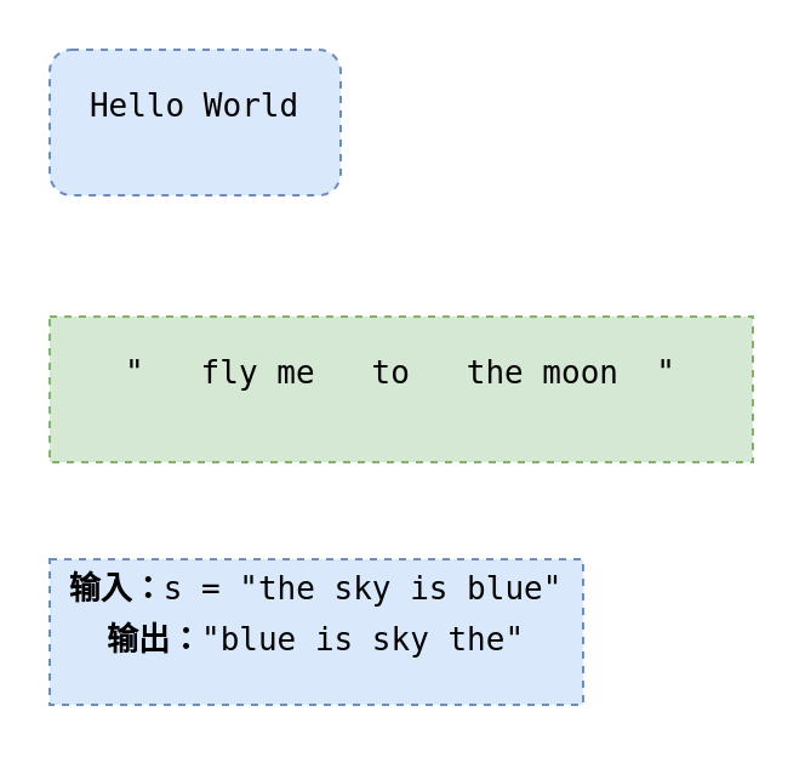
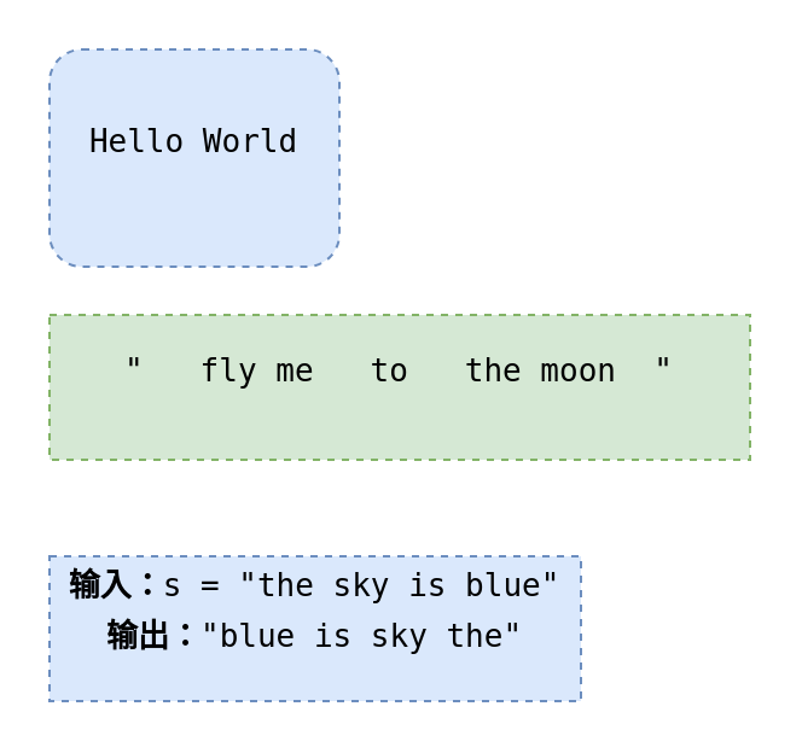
  <mxCell id="0" />
  <mxCell id="1" parent="0" />
- <mxCell id="2" value="&lt;pre style=&quot;box-sizing: border-box ; font-size: 13px ; font-family: , &amp;#34;consolas&amp;#34; , &amp;#34;liberation mono&amp;#34; , &amp;#34;menlo&amp;#34; , &amp;#34;courier&amp;#34; , monospace ; margin-top: 0px ; margin-bottom: 1em ; overflow: auto ; background: rgba() ; padding: 10px 15px ; color: rgba(, 1) ; line-height: 1.6 ; border-radius: 3px&quot;&gt;Hello World&lt;/pre&gt;" style="rounded=1;whiteSpace=wrap;html=1;fillColor=#dae8fc;strokeColor=#6c8ebf;shadow=0;dashed=1;" vertex="1" parent="1"><mxGeometry x="20" y="20" width="120" height="60" as="geometry" /></mxCell>
+ <mxCell id="2" value="&lt;pre style=&quot;box-sizing: border-box ; font-size: 13px ; font-family: , &amp;#34;consolas&amp;#34; , &amp;#34;liberation mono&amp;#34; , &amp;#34;menlo&amp;#34; , &amp;#34;courier&amp;#34; , monospace ; margin-top: 0px ; margin-bottom: 1em ; overflow: auto ; background: rgba() ; padding: 10px 15px ; color: rgba(, 1) ; line-height: 1.6 ; border-radius: 3px&quot;&gt;Hello World&lt;/pre&gt;" style="rounded=1;whiteSpace=wrap;html=1;fillColor=#dae8fc;strokeColor=#6c8ebf;shadow=0;dashed=1;" vertex="1" parent="1"><mxGeometry x="20" y="20" width="120" height="90" as="geometry" /></mxCell>
  <mxCell id="3" value="&lt;pre style=&quot;box-sizing: border-box ; font-size: 13px ; font-family: , &amp;#34;consolas&amp;#34; , &amp;#34;liberation mono&amp;#34; , &amp;#34;menlo&amp;#34; , &amp;#34;courier&amp;#34; , monospace ; margin-top: 0px ; margin-bottom: 1em ; overflow: auto ; background: rgba() ; padding: 10px 15px ; color: rgba(, 1) ; line-height: 1.6 ; border-radius: 3px&quot;&gt;&quot;   fly me   to   the moon  &quot;&lt;/pre&gt;" style="rounded=0;whiteSpace=wrap;html=1;shadow=0;dashed=1;fillColor=#d5e8d4;strokeColor=#82b366;" vertex="1" parent="1"><mxGeometry x="20" y="130" width="290" height="60" as="geometry" /></mxCell>
  <mxCell id="4" value="&lt;pre style=&quot;box-sizing: border-box ; font-size: 13px ; font-family: , &amp;#34;consolas&amp;#34; , &amp;#34;liberation mono&amp;#34; , &amp;#34;menlo&amp;#34; , &amp;#34;courier&amp;#34; , monospace ; margin-top: 0px ; margin-bottom: 1em ; overflow: auto ; background: rgba() ; padding: 10px 15px ; color: rgba(, 1) ; line-height: 1.6 ; border-radius: 3px&quot;&gt;&lt;span style=&quot;box-sizing: border-box ; font-weight: bolder&quot;&gt;输入：&lt;/span&gt;s = &quot;&lt;code style=&quot;box-sizing: border-box ; font-family: , &amp;#34;consolas&amp;#34; , &amp;#34;liberation mono&amp;#34; , &amp;#34;menlo&amp;#34; , &amp;#34;courier&amp;#34; , monospace ; background-color: transparent ; color: inherit ; padding: 0px ; border-radius: 3px&quot;&gt;the sky is blue&lt;/code&gt;&quot;&lt;br/&gt;&lt;span style=&quot;box-sizing: border-box ; font-weight: bolder&quot;&gt;输出：&lt;/span&gt;&quot;&lt;code style=&quot;box-sizing: border-box ; font-family: , &amp;#34;consolas&amp;#34; , &amp;#34;liberation mono&amp;#34; , &amp;#34;menlo&amp;#34; , &amp;#34;courier&amp;#34; , monospace ; background-color: transparent ; color: inherit ; padding: 0px ; border-radius: 3px&quot;&gt;blue is sky the&lt;/code&gt;&quot;&lt;/pre&gt;" style="rounded=0;whiteSpace=wrap;html=1;shadow=0;dashed=1;fontSize=15;fillColor=#dae8fc;strokeColor=#6c8ebf;" vertex="1" parent="1"><mxGeometry x="20" y="230" width="220" height="60" as="geometry" /></mxCell>
